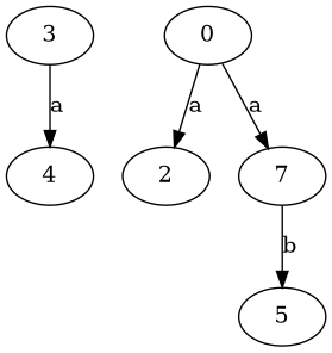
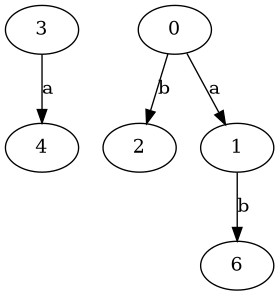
  strict digraph {
    3
    4
    0
    2
-   1 [label=7]
-   5
+   1
+   5 [label=6]
    3 -> 4 [label=a]
-   0 -> 2 [label=a]
+   0 -> 2 [label=b]
    0 -> 1 [label=a]
    1 -> 5 [label=b]
  }
